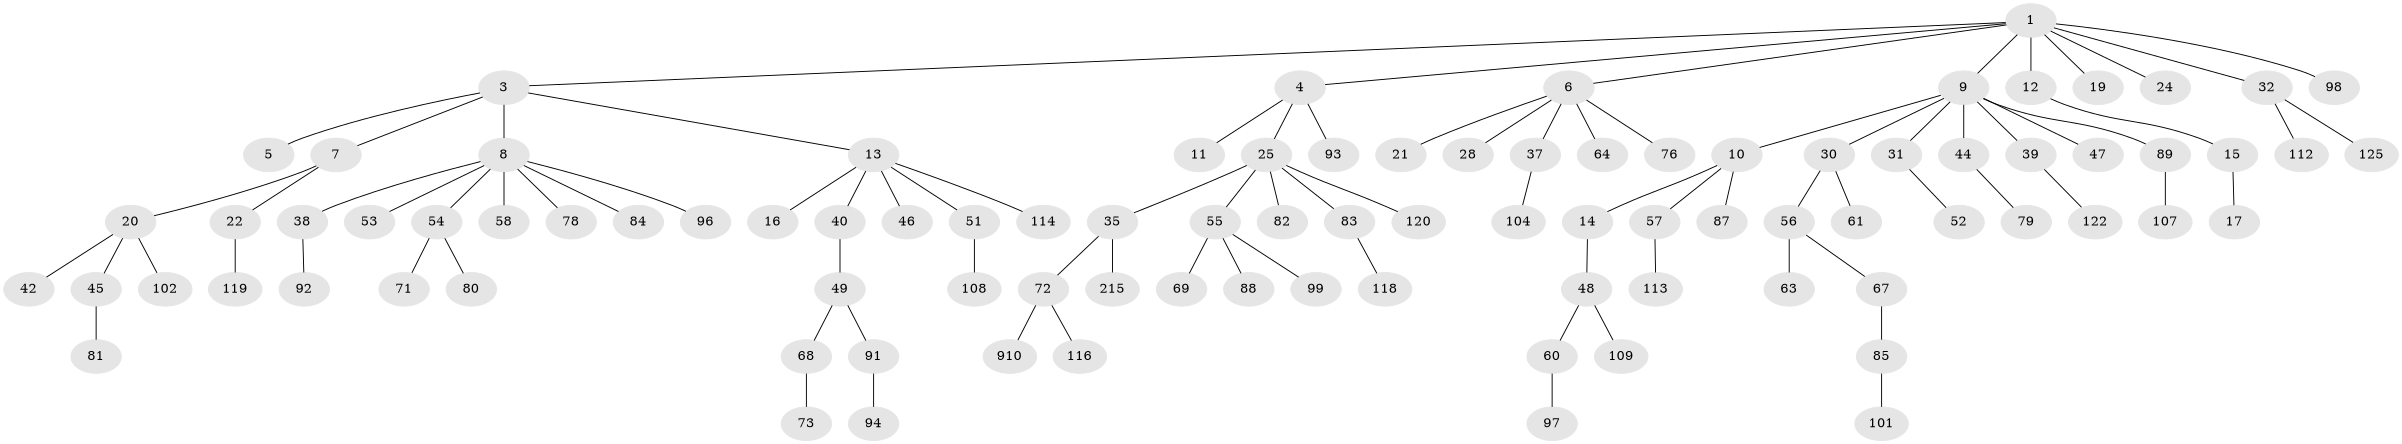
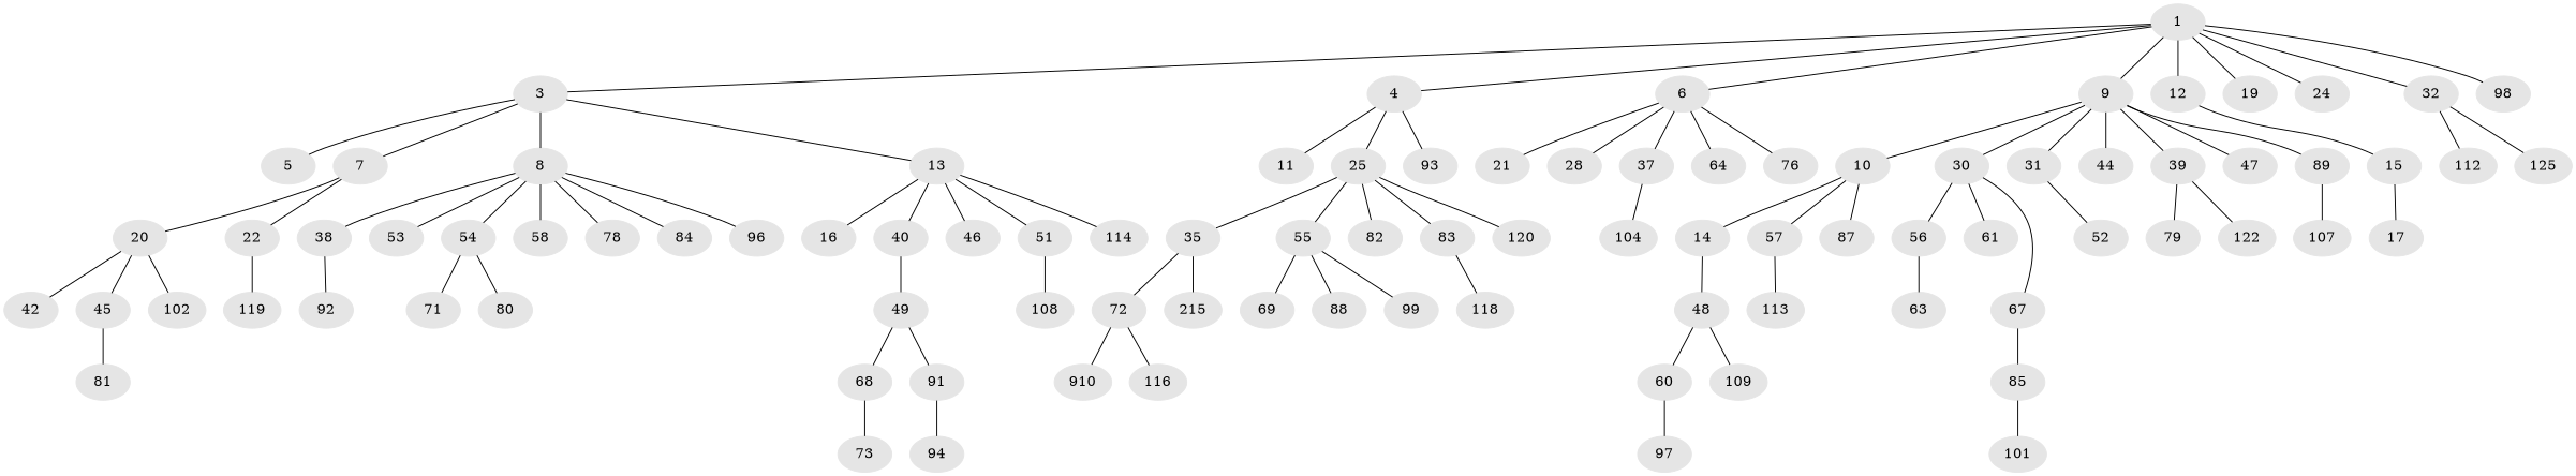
  graph {
    node [color=gray90 style=filled]
    1 [super="+2"]
    3 [super="+27"]
    4
    6 [super="+33"]
    9 [super="+23"]
    12 [super="+18"]
    19
    24
    32 [super="+95"]
    98
    5
    7
    8 [super="+25"]
    13 [super="+36"]
    11
    n16 [label=25 super="+50"]
    93
    21
    28 [super="+121"]
    37 [super="+77"]
    64
    76
    10 [super="+43"]
    30 [super="+34"]
    31
    39
    44
    47
    89
    15
    112
    125
    20 [super="+65"]
    22
    38 [super="+105"]
    53
    54 [super="+62"]
    58 [super="+106"]
    78
    84
    96
    16
    40
    46
    51 [super="+75"]
    114
    35 [super="+59"]
    55 [super="+123"]
    82
    83
    120
    104
    42
    45
    102
    119
    92 [super="+127"]
    71
    80
    14 [super="+26"]
    57 [super="+70"]
    87
    56
    61
    52
    79 [super="+90"]
    122
    107 [super="+117"]
    48
    113
    17 [super="+103"]
    49
    108
    60 [super="+66"]
    109
    81
    72 [super="+74"]
    n78 [label=215]
    69
    88
    99
    118 [super="+124"]
    63
    67
    n85 [label=910]
    116 [super="+126"]
    68
    91 [super="+100"]
    97 [super="+111"]
    73
    94
    85 [super="+86"]
    101
    1 -- 3
    1 -- 4
    1 -- 6
    1 -- 9
    1 -- 12
    1 -- 19
    1 -- 24
    1 -- 32
    1 -- 98
    3 -- 5
    3 -- 7
    3 -- 8
    3 -- 13
    4 -- 11
    4 -- n16
    4 -- 93
    6 -- 21
    6 -- 28
    6 -- 37
    6 -- 64
    6 -- 76
    9 -- 10
    9 -- 30
    9 -- 31
    9 -- 39
    9 -- 44
    9 -- 47
    9 -- 89
    12 -- 15
    32 -- 112
    32 -- 125
    7 -- 20
    7 -- 22
    8 -- 38
    8 -- 53
    8 -- 54
    8 -- 58
    8 -- 78
    8 -- 84
    8 -- 96
    13 -- 16
    13 -- 40
    13 -- 46
    13 -- 51
    13 -- 114
    n16 -- 35
    n16 -- 55
    n16 -- 82
    n16 -- 83
    n16 -- 120
    37 -- 104
    10 -- 14
    10 -- 57
    10 -- 87
    30 -- 56
    30 -- 61
    31 -- 52
-   44 -- 79
+   39 -- 79
    39 -- 122
    89 -- 107
    15 -- 17
    20 -- 42
    20 -- 45
    20 -- 102
    22 -- 119
    38 -- 92
    54 -- 71
    54 -- 80
    40 -- 49
    51 -- 108
    35 -- 72
    35 -- n78
    55 -- 69
    55 -- 88
    55 -- 99
    83 -- 118
    45 -- 81
    14 -- 48
    57 -- 113
    56 -- 63
-   56 -- 67
+   30 -- 67
    48 -- 60
    48 -- 109
    49 -- 68
    49 -- 91
    60 -- 97
    72 -- n85
    72 -- 116
    67 -- 85
    68 -- 73
    91 -- 94
    85 -- 101
  }
